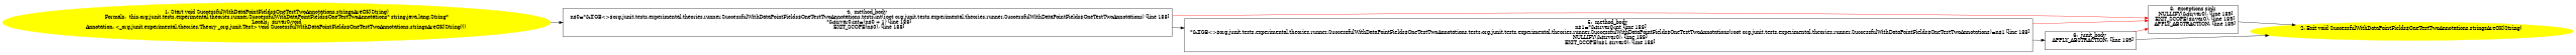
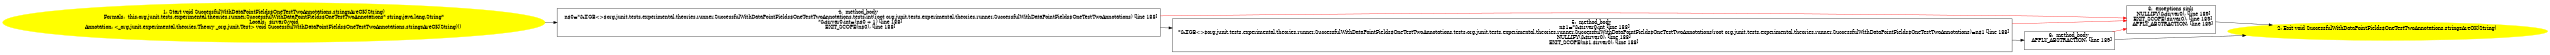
  digraph {
    rankdir=LR
    node [shape=box]
    n1 [color=yellow label="1: Start void SuccessfulWithDataPointFields$OneTestTwoAnnotations.stringsAreOK(String)\nFormals:  this:org.junit.tests.experimental.theories.runner.SuccessfulWithDataPointFields$OneTestTwoAnnotations* string:java.lang.String*\nLocals:  $irvar0:void\nAnnotation: <_org.junit.experimental.theories.Theory _org.junit.Test> void SuccessfulWithDataPointFields$OneTestTwoAnnotations.stringsAreOK(String)() \n  " style=filled shape=""]
    n2 [label="4:  method_body \n   n$0=*&#GB<>$org.junit.tests.experimental.theories.runner.SuccessfulWithDataPointFields$OneTestTwoAnnotations.tests:int(root org.junit.tests.experimental.theories.runner.SuccessfulWithDataPointFields$OneTestTwoAnnotations) [line 188]\n  *&$irvar0:int=(n$0 + 1) [line 188]\n  EXIT_SCOPE(n$0); [line 188]\n "]
    n3 [label="3:  exceptions sink \n   NULLIFY(&$irvar0); [line 189]\n  EXIT_SCOPE($irvar0); [line 189]\n  APPLY_ABSTRACTION; [line 189]\n "]
    n4 [label="5:  method_body \n   n$1=*&$irvar0:int [line 188]\n  *&#GB<>$org.junit.tests.experimental.theories.runner.SuccessfulWithDataPointFields$OneTestTwoAnnotations.tests:org.junit.tests.experimental.theories.runner.SuccessfulWithDataPointFields$OneTestTwoAnnotations(root org.junit.tests.experimental.theories.runner.SuccessfulWithDataPointFields$OneTestTwoAnnotations)=n$1 [line 188]\n  NULLIFY(&$irvar0); [line 188]\n  EXIT_SCOPE(n$1,$irvar0); [line 188]\n "]
    n5 [color=yellow label="2: Exit void SuccessfulWithDataPointFields$OneTestTwoAnnotations.stringsAreOK(String) \n  " style=filled shape=""]
-   n6 [label="6:  junit_body \n   APPLY_ABSTRACTION; [line 189]\n "]
+   n6 [label="6:  method_body \n   APPLY_ABSTRACTION; [line 189]\n "]
    n1 -> n2
    n2 -> n3 [color=red]
    n2 -> n4
    n3 -> n5
    n4 -> n3 [color=red]
    n4 -> n6
    n6 -> n3 [color=red]
    n6 -> n5
  }
